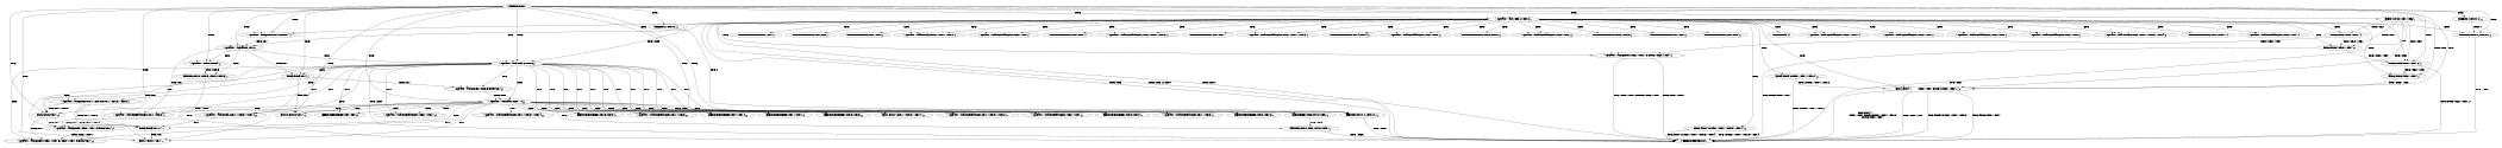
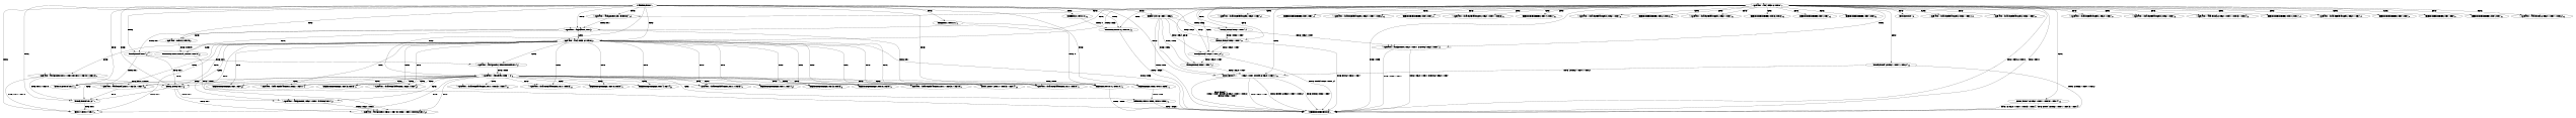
  digraph {
    n1 [label=<(METHOD,FUN1)<SUB>1</SUB>>]
    n2 [label=<(PARAM,struct VAR1 *VAR2)<SUB>1</SUB>>]
    n3 [label=<(&lt;operator&gt;.assignment,new = FUN8())<SUB>29</SUB>>]
    n4 [label=<(FUN3,FUN3(new, 2))<SUB>70</SUB>>]
    n5 [label=<(FUN17,FUN17(new))<SUB>71</SUB>>]
    n6 [label=<(RETURN,return 0;,return 0;)<SUB>72</SUB>>]
    n7 [label=<(FUN18,FUN18(new))<SUB>75</SUB>>]
    n8 [label=<(&lt;operator&gt;.and,VAR3 &amp; VAR10)<SUB>17</SUB>>]
    n9 [label=<(&lt;operator&gt;.logicalNot,!new)<SUB>30</SUB>>]
    n10 [label=<(&lt;operator&gt;.and,VAR3 &amp; VAR16)<SUB>37</SUB>>]
    n11 [label=<(LITERAL,0,return 0;)<SUB>72</SUB>>]
    n12 [label=<(IDENTIFIER,VAR8,return VAR8;)<SUB>76</SUB>>]
    n13 [label=<(FUN3,FUN3(VAR2-&gt;VAR7, 2))<SUB>21</SUB>>]
    n14 [label=<(FUN4,FUN4(&quot;&quot;, 		       VAR2-&gt;VAR7, FUN5(&amp;VAR2-&gt;VAR7-...)<SUB>22</SUB>>]
    n15 [label=<(RETURN,return 0;,return 0;)<SUB>26</SUB>>]
    n16 [label=<(LITERAL,0,return 0;)<SUB>26</SUB>>]
    n17 [label=<(&lt;operator&gt;.minus,-VAR15)<SUB>31</SUB>>]
    n18 [label=<(&lt;operator&gt;.lessThan,VAR8 &lt; 0)<SUB>35</SUB>>]
    n19 [label=<(FUN2,FUN2(new))<SUB>69</SUB>>]
    n20 [label=<(FUN9,FUN9(new))<SUB>34</SUB>>]
    n21 [label=<(METHOD_RETURN,int)<SUB>1</SUB>>]
    n22 [label=<(FUN2,FUN2(VAR2-&gt;VAR7))<SUB>20</SUB>>]
    n23 [label=<(FUN2,FUN2(VAR2-&gt;VAR7))<SUB>19</SUB>>]
    n24 [label=<(FUN6,FUN6(VAR2-&gt;VAR7))<SUB>24</SUB>>]
    n25 [label=<(&lt;operator&gt;.assignment,VAR2-&gt;VAR11 = FUN2(VAR2-&gt;VAR7))<SUB>19</SUB>>]
    n26 [label=<(FUN7,FUN7(&amp;VAR2-&gt;VAR7-&gt;VAR13-&gt;VAR14))<SUB>25</SUB>>]
    n27 [label=<(FUN5,FUN5(&amp;VAR2-&gt;VAR7-&gt;VAR12))<SUB>23</SUB>>]
    n28 [label=<(FUN8,FUN8())<SUB>29</SUB>>]
    n29 [label=<(&lt;operator&gt;.indirectFieldAccess,VAR2-&gt;VAR11)<SUB>19</SUB>>]
    n30 [label=<(&lt;operator&gt;.indirectFieldAccess,VAR2-&gt;VAR7)<SUB>20</SUB>>]
    n31 [label=<(&lt;operator&gt;.indirectFieldAccess,VAR2-&gt;VAR7)<SUB>21</SUB>>]
    n32 [label=<(&lt;operator&gt;.indirectFieldAccess,VAR2-&gt;VAR7)<SUB>23</SUB>>]
    n33 [label=<(&lt;operator&gt;.addressOf,&amp;VAR2-&gt;VAR7-&gt;VAR13-&gt;VAR14)<SUB>25</SUB>>]
    n34 [label=<(FIELD_IDENTIFIER,VAR11,VAR11)<SUB>19</SUB>>]
    n35 [label=<(&lt;operator&gt;.indirectFieldAccess,VAR2-&gt;VAR7)<SUB>19</SUB>>]
    n36 [label=<(FIELD_IDENTIFIER,VAR7,VAR7)<SUB>20</SUB>>]
    n37 [label=<(FIELD_IDENTIFIER,VAR7,VAR7)<SUB>21</SUB>>]
    n38 [label=<(FIELD_IDENTIFIER,VAR7,VAR7)<SUB>23</SUB>>]
    n39 [label=<(&lt;operator&gt;.addressOf,&amp;VAR2-&gt;VAR7-&gt;VAR12)<SUB>23</SUB>>]
    n40 [label=<(&lt;operator&gt;.indirectFieldAccess,VAR2-&gt;VAR7)<SUB>24</SUB>>]
    n41 [label=<(FIELD_IDENTIFIER,VAR7,VAR7)<SUB>19</SUB>>]
    n42 [label=<(&lt;operator&gt;.indirectFieldAccess,VAR2-&gt;VAR7-&gt;VAR12)<SUB>23</SUB>>]
    n43 [label=<(FIELD_IDENTIFIER,VAR7,VAR7)<SUB>24</SUB>>]
    n44 [label=<(&lt;operator&gt;.indirectFieldAccess,VAR2-&gt;VAR7-&gt;VAR13)<SUB>25</SUB>>]
    n45 [label=<(FIELD_IDENTIFIER,VAR14,VAR14)<SUB>25</SUB>>]
    n46 [label=<(&lt;operator&gt;.indirectFieldAccess,VAR2-&gt;VAR7)<SUB>23</SUB>>]
    n47 [label=<(FIELD_IDENTIFIER,VAR12,VAR12)<SUB>23</SUB>>]
    n48 [label=<(&lt;operator&gt;.indirectFieldAccess,VAR2-&gt;VAR7)<SUB>25</SUB>>]
    n49 [label=<(FIELD_IDENTIFIER,VAR13,VAR13)<SUB>25</SUB>>]
    n50 [label=<(FIELD_IDENTIFIER,VAR7,VAR7)<SUB>23</SUB>>]
    n51 [label=<(FIELD_IDENTIFIER,VAR7,VAR7)<SUB>25</SUB>>]
    n52 [label=<(RETURN,return -VAR15;,return -VAR15;)<SUB>31</SUB>>]
    n53 [label=<(&lt;operator&gt;.indirectFieldAccess,new-&gt;VAR18)<SUB>40</SUB>>]
    n54 [label=<(&lt;operator&gt;.assignment,new-&gt;VAR18 = new-&gt;VAR13-&gt;VAR18)<SUB>40</SUB>>]
    n55 [label=<(FUN7,FUN7(&amp;new-&gt;VAR13-&gt;VAR14))<SUB>68</SUB>>]
    n56 [label=<(&lt;operator&gt;.assignment,VAR2-&gt;VAR7 = VAR2-&gt;VAR11 = FUN2(new))<SUB>69</SUB>>]
    n57 [label=<(&lt;operator&gt;.assignment,VAR8 = FUN9(new))<SUB>34</SUB>>]
    n58 [label=<(&lt;operator&gt;.assignment,VAR2-&gt;VAR11 = FUN2(new))<SUB>69</SUB>>]
    n59 [label=<(&lt;operator&gt;.indirectFieldAccess,new-&gt;VAR13-&gt;VAR18)<SUB>40</SUB>>]
    n60 [label=<(&lt;operator&gt;.addressOf,&amp;new-&gt;VAR13-&gt;VAR14)<SUB>68</SUB>>]
    n61 [label=<(&lt;operator&gt;.indirectFieldAccess,VAR2-&gt;VAR7)<SUB>69</SUB>>]
    n62 [label=<(FIELD_IDENTIFIER,VAR18,VAR18)<SUB>40</SUB>>]
    n63 [label=<(&lt;operator&gt;.indirectFieldAccess,new-&gt;VAR13)<SUB>40</SUB>>]
    n64 [label=<(FIELD_IDENTIFIER,VAR18,VAR18)<SUB>40</SUB>>]
    n65 [label=<(FIELD_IDENTIFIER,VAR7,VAR7)<SUB>69</SUB>>]
    n66 [label=<(&lt;operator&gt;.indirectFieldAccess,VAR2-&gt;VAR11)<SUB>69</SUB>>]
    n67 [label=<(FIELD_IDENTIFIER,VAR13,VAR13)<SUB>40</SUB>>]
    n68 [label=<(&lt;operator&gt;.indirectFieldAccess,new-&gt;VAR13)<SUB>68</SUB>>]
    n69 [label=<(FIELD_IDENTIFIER,VAR14,VAR14)<SUB>68</SUB>>]
    n70 [label=<(FIELD_IDENTIFIER,VAR11,VAR11)<SUB>69</SUB>>]
    n71 [label=<(FIELD_IDENTIFIER,VAR13,VAR13)<SUB>68</SUB>>]
    n72 [label=<(RETURN,return VAR8;,return VAR8;)<SUB>76</SUB>>]
    n73 [label=<(&lt;operator&gt;.indirectFieldAccess,new-&gt;VAR13-&gt;VAR14)<SUB>68</SUB>>]
    n1 -> n2 [label="DDG: "]
    n1 -> n3 [label="DDG: "]
    n1 -> n4 [label="DDG: "]
    n1 -> n5 [label="DDG: "]
    n1 -> n6 [label="DDG: "]
    n1 -> n7 [label="DDG: "]
-   n1 -> n8 [label="DDG: "]
    n1 -> n9 [label="DDG: "]
    n1 -> n10 [label="DDG: "]
    n1 -> n11 [label="DDG: "]
    n1 -> n12 [label="DDG: "]
    n1 -> n13 [label="DDG: "]
    n1 -> n14 [label="DDG: "]
    n1 -> n15 [label="DDG: "]
    n1 -> n16 [label="DDG: "]
    n1 -> n17 [label="DDG: "]
    n1 -> n18 [label="DDG: "]
    n1 -> n19 [label="DDG: "]
-   n1 -> n20 [label="CDG: "]
+   n1 -> n20 [label="DDG: "]
    n2 -> n13 [label="DDG: VAR2"]
    n2 -> n14 [label="DDG: VAR2"]
    n2 -> n21 [label="DDG: VAR2"]
    n2 -> n22 [label="DDG: VAR2"]
    n2 -> n23 [label="DDG: VAR2"]
    n2 -> n24 [label="DDG: VAR2"]
    n3 -> n9 [label="DDG: new"]
    n4 -> n5 [label="DDG: new"]
    n6 -> n21 [label="DDG: &lt;RET&gt;"]
    n8 -> n3 [label="CDG: "]
    n8 -> n9 [label="CDG: "]
    n8 -> n10 [label="DDG: VAR3"]
-   n8 -> n13 [label="VAR: "]
+   n8 -> n13 [label="CDG: "]
    n8 -> n14 [label="CDG: "]
    n8 -> n15 [label="CDG: "]
    n8 -> n21 [label="DDG: VAR3"]
    n8 -> n21 [label="DDG: VAR3 &amp; VAR10"]
    n8 -> n21 [label="DDG: VAR10"]
    n8 -> n22 [label="CDG: "]
    n8 -> n23 [label="CDG: "]
    n8 -> n24 [label="CDG: "]
    n8 -> n25 [label="DDG: "]
    n8 -> n26 [label="CDG: "]
    n8 -> n27 [label="CDG: "]
    n8 -> n28 [label="CDG: "]
    n8 -> n29 [label="CDG: "]
    n8 -> n30 [label="CDG: "]
    n8 -> n31 [label="CDG: "]
    n8 -> n32 [label="CDG: "]
    n8 -> n33 [label="CDG: "]
    n8 -> n34 [label="CDG: "]
    n8 -> n35 [label="CDG: "]
    n8 -> n36 [label="CDG: "]
    n8 -> n37 [label="CDG: "]
    n8 -> n38 [label="CDG: "]
    n8 -> n39 [label="CDG: "]
    n8 -> n40 [label="CDG: "]
    n8 -> n41 [label="CDG: "]
    n8 -> n42 [label="CDG: "]
    n8 -> n43 [label="CDG: "]
    n8 -> n44 [label="CDG: "]
    n8 -> n45 [label="CDG: "]
    n8 -> n46 [label="CDG: "]
    n8 -> n47 [label="CDG: "]
    n8 -> n48 [label="CDG: "]
    n8 -> n49 [label="CDG: "]
    n8 -> n50 [label="CDG: "]
    n8 -> n51 [label="CDG: "]
    n9 -> n10 [label="CDG: "]
    n9 -> n17 [label="CDG: "]
    n9 -> n20 [label="DDG: new"]
    n9 -> n52 [label="CDG: "]
    n9 -> n53 [label="DDG: new"]
    n10 -> n5 [label="CDG: "]
    n10 -> n6 [label="CDG: "]
-   n10 -> n18 [label="CDG: "]
    n10 -> n19 [label="CDG: "]
    n10 -> n20 [label="CDG: "]
    n10 -> n21 [label="DDG: VAR3"]
    n10 -> n53 [label="CDG: "]
    n10 -> n54 [label="CDG: "]
    n10 -> n55 [label="CDG: "]
    n10 -> n56 [label="CDG: "]
    n10 -> n57 [label="CDG: "]
    n10 -> n58 [label="CDG: "]
    n10 -> n59 [label="CDG: "]
    n10 -> n60 [label="CDG: "]
    n10 -> n61 [label="CDG: "]
    n10 -> n62 [label="CDG: "]
    n10 -> n63 [label="CDG: "]
    n10 -> n64 [label="CDG: "]
    n10 -> n65 [label="CDG: "]
    n10 -> n66 [label="CDG: "]
    n10 -> n67 [label="CDG: "]
    n10 -> n68 [label="CDG: "]
    n10 -> n69 [label="CDG: "]
    n10 -> n70 [label="CDG: "]
    n10 -> n71 [label="CDG: "]
    n11 -> n6 [label="DDG: 0"]
    n12 -> n72 [label="DDG: VAR8"]
    n13 -> n21 [label="DDG: FUN3(VAR2-&gt;VAR7, 2)"]
    n13 -> n24 [label="DDG: VAR2-&gt;VAR7"]
    n14 -> n21 [label="DDG: VAR2-&gt;VAR7"]
    n14 -> n21 [label="DDG: FUN5(&amp;VAR2-&gt;VAR7-&gt;VAR12)"]
    n14 -> n21 [label="DDG: FUN6(VAR2-&gt;VAR7)"]
    n14 -> n21 [label="DDG: FUN4(&quot;&quot;,\n		       VAR2-&gt;VAR7, FUN5(&amp;VAR2-&gt;VAR7-&gt;VAR12),\n		       FUN6(VAR2-&gt;VAR7))"]
    n15 -> n21 [label="DDG: &lt;RET&gt;"]
    n16 -> n15 [label="DDG: 0"]
    n17 -> n52 [label="DDG: -VAR15"]
    n18 -> n4 [label="CDG: "]
    n18 -> n5 [label="CDG: "]
    n18 -> n6 [label="CDG: "]
    n18 -> n7 [label="CDG: "]
    n18 -> n12 [label="DDG: VAR8"]
    n18 -> n19 [label="CDG: "]
    n18 -> n53 [label="CDG: "]
    n18 -> n55 [label="CDG: "]
    n18 -> n56 [label="CDG: "]
    n18 -> n58 [label="CDG: "]
    n18 -> n59 [label="DDG: "]
    n18 -> n60 [label="CDG: "]
    n18 -> n61 [label="CDG: "]
    n18 -> n62 [label="CDG: "]
    n18 -> n63 [label="CDG: "]
    n18 -> n64 [label="CDG: "]
    n18 -> n65 [label="CDG: "]
    n18 -> n66 [label="CDG: "]
    n18 -> n67 [label="CDG: "]
    n18 -> n68 [label="CDG: "]
    n18 -> n69 [label="CDG: "]
    n18 -> n70 [label="CDG: "]
    n18 -> n71 [label="CDG: "]
    n18 -> n72 [label="CDG: "]
-   n18 -> n73 [label="VAR: "]
+   n18 -> n73 [label="CDG: "]
    n19 -> n4 [label="DDG: new"]
    n19 -> n56 [label="DDG: new"]
    n19 -> n58 [label="DDG: new"]
    n20 -> n7 [label="DDG: new"]
    n20 -> n19 [label="DDG: new"]
    n20 -> n57 [label="DDG: new"]
    n22 -> n13 [label="DDG: VAR2-&gt;VAR7"]
    n22 -> n21 [label="DDG: FUN2(VAR2-&gt;VAR7)"]
    n23 -> n22 [label="DDG: VAR2-&gt;VAR7"]
    n23 -> n25 [label="DDG: VAR2-&gt;VAR7"]
    n24 -> n14 [label="DDG: VAR2-&gt;VAR7"]
    n25 -> n21 [label="DDG: VAR2-&gt;VAR11"]
    n25 -> n21 [label="DDG: VAR2-&gt;VAR11 = FUN2(VAR2-&gt;VAR7)"]
    n26 -> n21 [label="DDG: &amp;VAR2-&gt;VAR7-&gt;VAR13-&gt;VAR14"]
    n26 -> n21 [label="DDG: FUN7(&amp;VAR2-&gt;VAR7-&gt;VAR13-&gt;VAR14)"]
    n27 -> n14 [label="DDG: &amp;VAR2-&gt;VAR7-&gt;VAR12"]
    n27 -> n21 [label="DDG: &amp;VAR2-&gt;VAR7-&gt;VAR12"]
    n52 -> n21 [label="DDG: &lt;RET&gt;"]
    n54 -> n4 [label="DDG: new-&gt;VAR18"]
    n54 -> n5 [label="DDG: new-&gt;VAR18"]
    n54 -> n19 [label="DDG: new-&gt;VAR18"]
    n57 -> n18 [label="DDG: VAR8"]
    n58 -> n56 [label="DDG: VAR2-&gt;VAR11"]
    n60 -> n4 [label="CDG: "]
    n72 -> n21 [label="DDG: &lt;RET&gt;"]
  }
